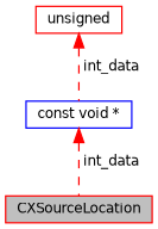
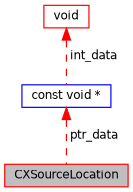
  digraph {
    node [color=red fontname=Helvetica fontsize=10 shape=record]
    edge [color=red dir=back fontname=Helvetica fontsize=10 labelfontname=Helvetica labelfontsize=10 style=dashed]
    n1 [fillcolor=grey75 fontcolor=black height=0.2 label=CXSourceLocation style=filled width=0.4]
    n2 [color=blue height=0.2 label="const void *" width=0.4]
-   n3 [height=0.2 label=unsigned width=0.4]
-   n2 -> n1 [label=" int_data"]
+   n3 [height=0.2 label=void width=0.4]
+   n2 -> n1 [label=" ptr_data"]
    n3 -> n2 [label=" int_data"]
  }
